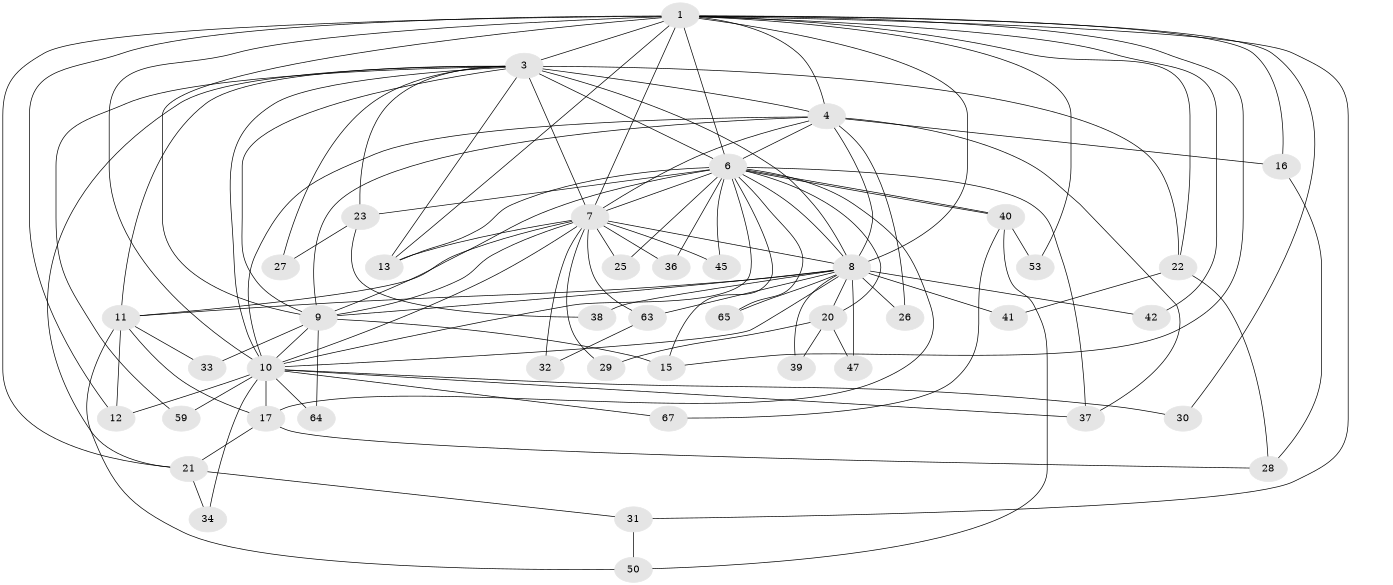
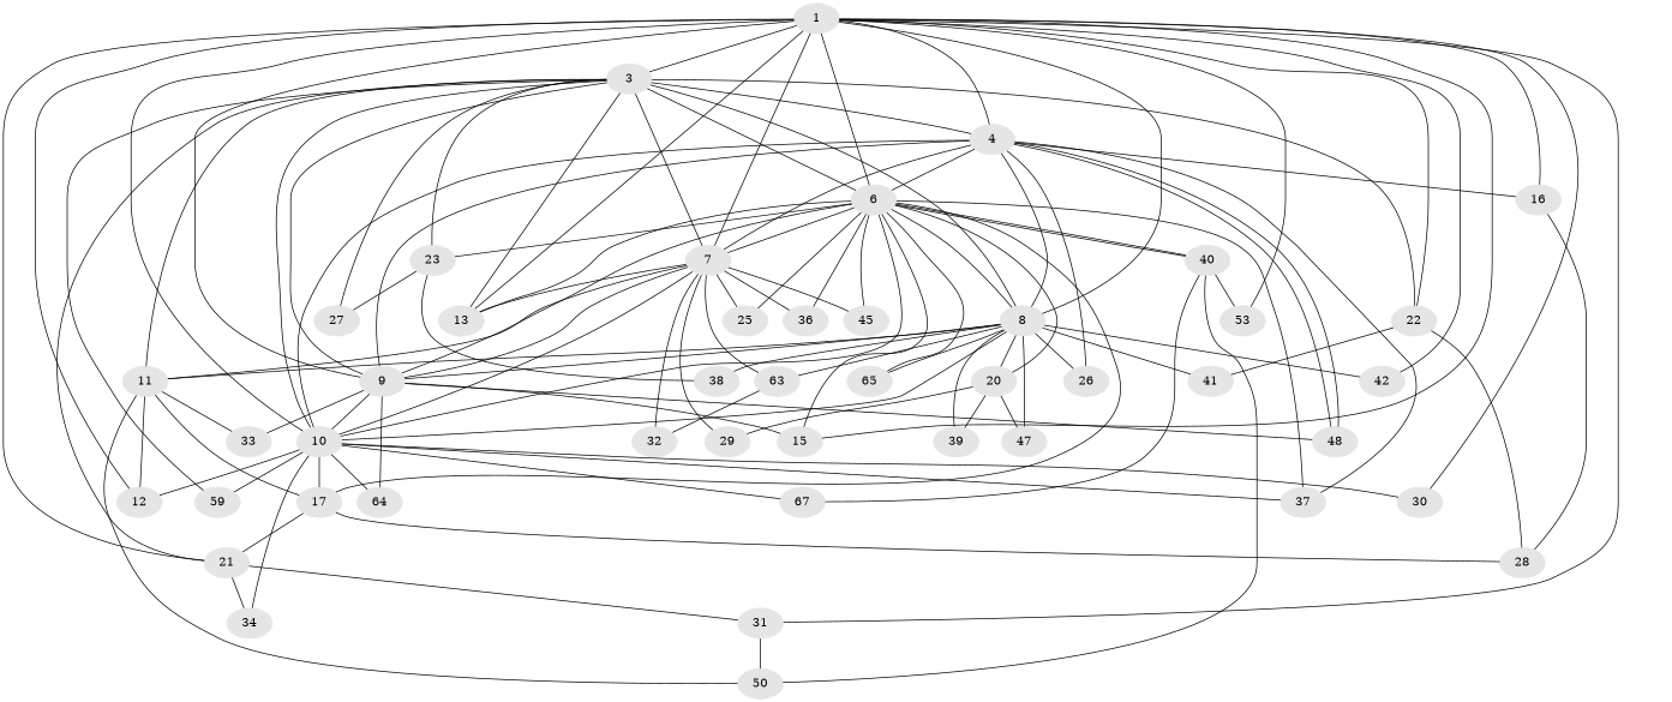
  graph {
    node [color=gray90 style=filled]
    1 [super="+2"]
    3 [super="+5"]
    4
    6 [super="+14"]
    7 [super="+35"]
    8 [super="+44"]
    9 [super="+24"]
    10 [super="+55"]
    12 [super="+19"]
    13 [super="+57"]
    15 [super="+62"]
    16
    21 [super="+51"]
    22 [super="+46"]
    30
    31
    42
    53
    27
    11 [super="+54"]
    23 [super="+58"]
    59
    26
    37 [super="+66"]
+   48 [super="+61"]
    17 [super="+18"]
    20 [super="+60"]
    25
    36 [super="+52"]
    40 [super="+56"]
    45
    65
    29
    32
    63
    38
    39
    41
    47
    33
    64 [super="+68"]
    34
    67
    28 [super="+49"]
    50
    1 -- 3 [weight=4]
    1 -- 4 [weight=2]
    1 -- 6 [weight=2]
    1 -- 7 [weight=2]
    1 -- 8 [weight=2]
    1 -- 9 [weight=2]
    1 -- 10 [weight=2]
    1 -- 12
    1 -- 13
    1 -- 15
    1 -- 16
    1 -- 21
    1 -- 22
    1 -- 30
    1 -- 31
    1 -- 42
    1 -- 53
    3 -- 4 [weight=2]
    3 -- 6 [weight=2]
    3 -- 7 [weight=2]
    3 -- 8 [weight=2]
    3 -- 9 [weight=2]
    3 -- 10 [weight=2]
    3 -- 13
    3 -- 21
    3 -- 22
    3 -- 27
    3 -- 11
    3 -- 23
    3 -- 59
    4 -- 6
    4 -- 7
    4 -- 8
    4 -- 9
    4 -- 10
    4 -- 16
    4 -- 26
    4 -- 37
+   4 -- 48
+   4 -- 48
    6 -- 7 [weight=2]
    6 -- 8
    6 -- 9
    6 -- 10
    6 -- 13
    6 -- 15
    6 -- 23 [weight=2]
    6 -- 37
    6 -- 17
    6 -- 20
    6 -- 25
    6 -- 36
    6 -- 40
    6 -- 40
    6 -- 45
    6 -- 65
-   7 -- 8
    7 -- 9
    7 -- 10
    7 -- 13
    7 -- 11 [weight=2]
    7 -- 25
    7 -- 36 [weight=2]
    7 -- 45
    7 -- 29
    7 -- 32
    7 -- 63
    8 -- 9
    8 -- 10
    8 -- 42
    8 -- 11
    8 -- 26
    8 -- 20 [weight=2]
    8 -- 65
    8 -- 63
    8 -- 38
    8 -- 39
    8 -- 41
    8 -- 47
    9 -- 10
    9 -- 15 [weight=2]
+   9 -- 48
    9 -- 33
    9 -- 64
    10 -- 12 [weight=2]
    10 -- 30
    10 -- 59
    10 -- 37
    10 -- 17
    10 -- 64 [weight=2]
    10 -- 34
    10 -- 67
    16 -- 28
    21 -- 31
    21 -- 34
    22 -- 41
    22 -- 28 [weight=2]
    31 -- 50
    11 -- 12
    11 -- 17
    11 -- 33
    11 -- 50
    23 -- 27
    23 -- 38
    17 -- 21
    17 -- 28
    20 -- 29
    20 -- 39
    20 -- 47
    40 -- 53
    40 -- 67
    40 -- 50
    63 -- 32
  }
